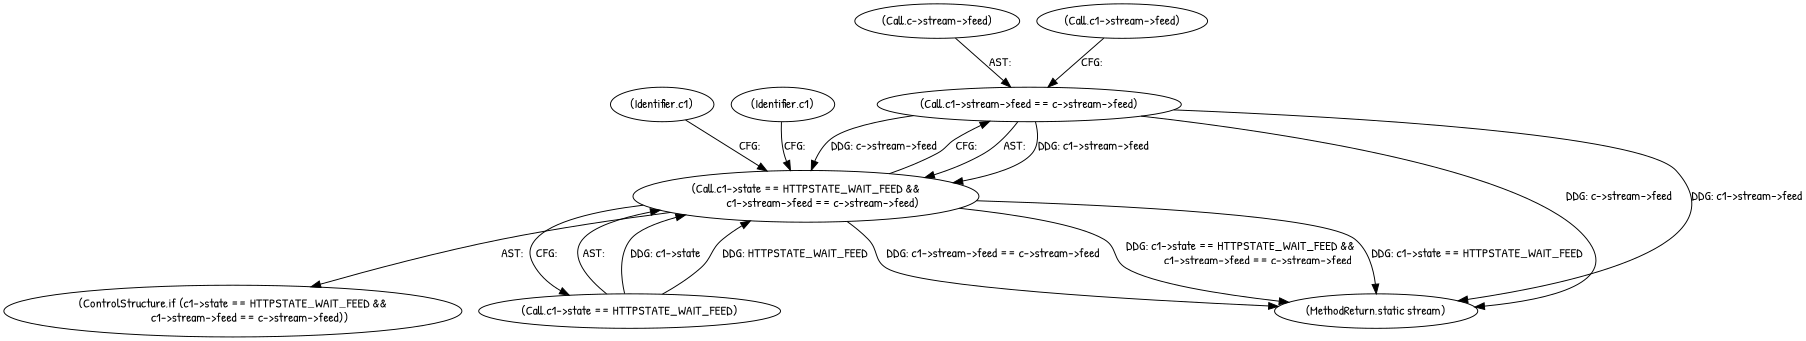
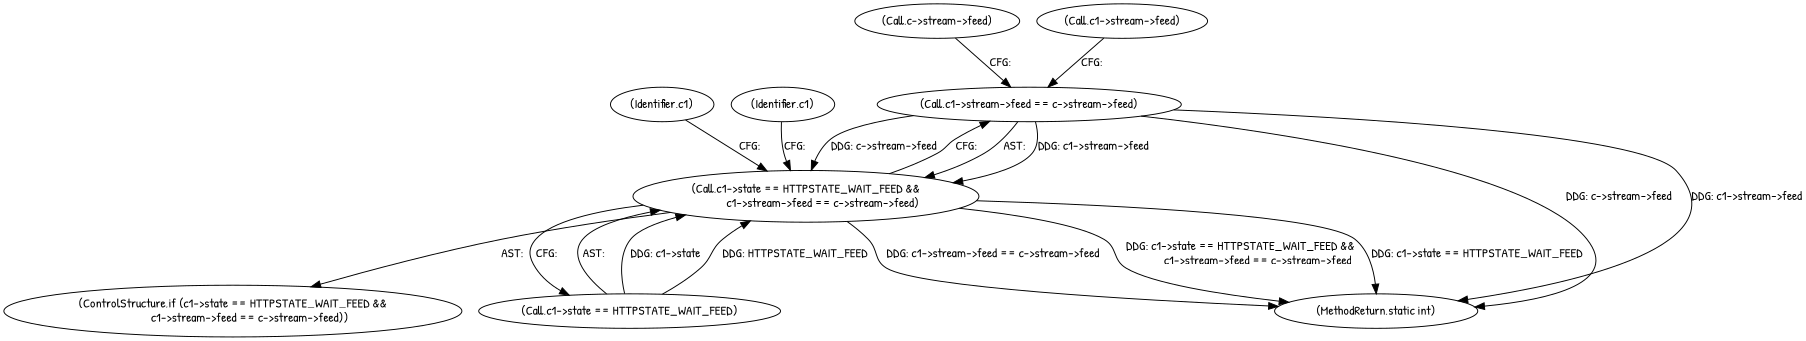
  digraph {
    fontname="Patrick Hand"
    node [fontname="Patrick Hand"]
    edge [fontname="Patrick Hand"]
    n1 [label="(Call,c1->stream->feed == c->stream->feed)"]
    n2 [label="(Call,c1->state == HTTPSTATE_WAIT_FEED &&\n            c1->stream->feed == c->stream->feed)"]
-   n3 [label="(MethodReturn,static stream)"]
+   n3 [label="(MethodReturn,static int)"]
    n4 [label="(ControlStructure,if (c1->state == HTTPSTATE_WAIT_FEED &&\n            c1->stream->feed == c->stream->feed))"]
    n5 [label="(Call,c1->state == HTTPSTATE_WAIT_FEED)"]
    n6 [label="(Call,c->stream->feed)"]
    n7 [label="(Identifier,c1)"]
    n8 [label="(Call,c1->stream->feed)"]
    n9 [label="(Identifier,c1)"]
    n1 -> n2 [label="AST: "]
    n1 -> n2 [label="DDG: c1->stream->feed"]
    n1 -> n2 [label="DDG: c->stream->feed"]
    n1 -> n3 [label="DDG: c->stream->feed"]
    n1 -> n3 [label="DDG: c1->stream->feed"]
    n2 -> n1 [label="CFG: "]
    n2 -> n3 [label="DDG: c1->state == HTTPSTATE_WAIT_FEED &&\n            c1->stream->feed == c->stream->feed"]
    n2 -> n3 [label="DDG: c1->state == HTTPSTATE_WAIT_FEED"]
    n2 -> n3 [label="DDG: c1->stream->feed == c->stream->feed"]
    n2 -> n4 [label="AST: "]
    n2 -> n5 [label="CFG: "]
    n5 -> n2 [label="AST: "]
    n5 -> n2 [label="DDG: c1->state"]
    n5 -> n2 [label="DDG: HTTPSTATE_WAIT_FEED"]
-   n6 -> n1 [label="AST: "]
+   n6 -> n1 [label="CFG: "]
    n7 -> n2 [label="CFG: "]
    n8 -> n1 [label="CFG: "]
    n9 -> n2 [label="CFG: "]
  }
